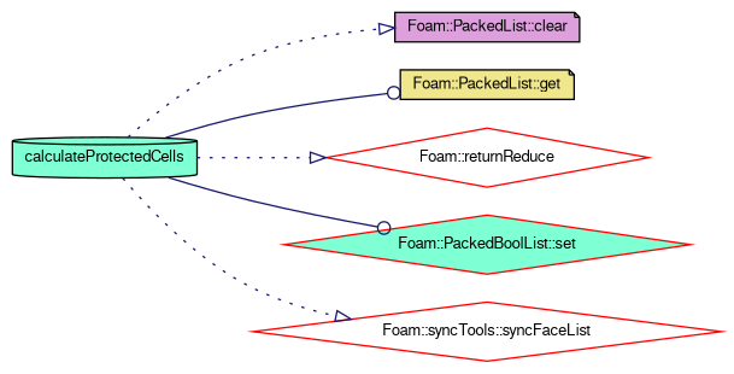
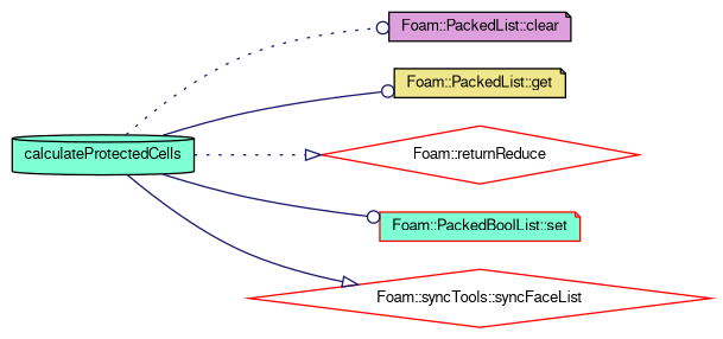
  digraph {
    rankdir=LR
    node [color=black fillcolor=aquamarine fontname=FreeSans fontsize=10 shape=note style=filled]
    edge [arrowhead=odot color=midnightblue fontname=FreeSans fontsize=10 labelfontname=FreeSans labelfontsize=10 style=dotted]
    n1 [fontcolor=black height=0.2 label=calculateProtectedCells shape=cylinder width=0.4]
    n2 [fillcolor=plum height=0.2 label="Foam::PackedList::clear" width=0.4]
    n3 [fillcolor=khaki height=0.2 label="Foam::PackedList::get" width=0.4]
    n4 [color=red fillcolor=white height=0.2 label="Foam::returnReduce" shape=diamond width=0.4]
-   n5 [color=red height=0.2 label="Foam::PackedBoolList::set" shape=diamond width=0.4]
+   n5 [color=red height=0.2 label="Foam::PackedBoolList::set" width=0.4]
    n6 [color=red fillcolor=white height=0.2 label="Foam::syncTools::syncFaceList" shape=diamond width=0.4]
-   n1 -> n2 [arrowhead=onormal]
+   n1 -> n2
    n1 -> n3 [style=solid]
    n1 -> n4 [arrowhead=onormal]
    n1 -> n5 [style=solid]
-   n1 -> n6 [arrowhead=onormal]
+   n1 -> n6 [arrowhead=onormal style=solid]
  }
